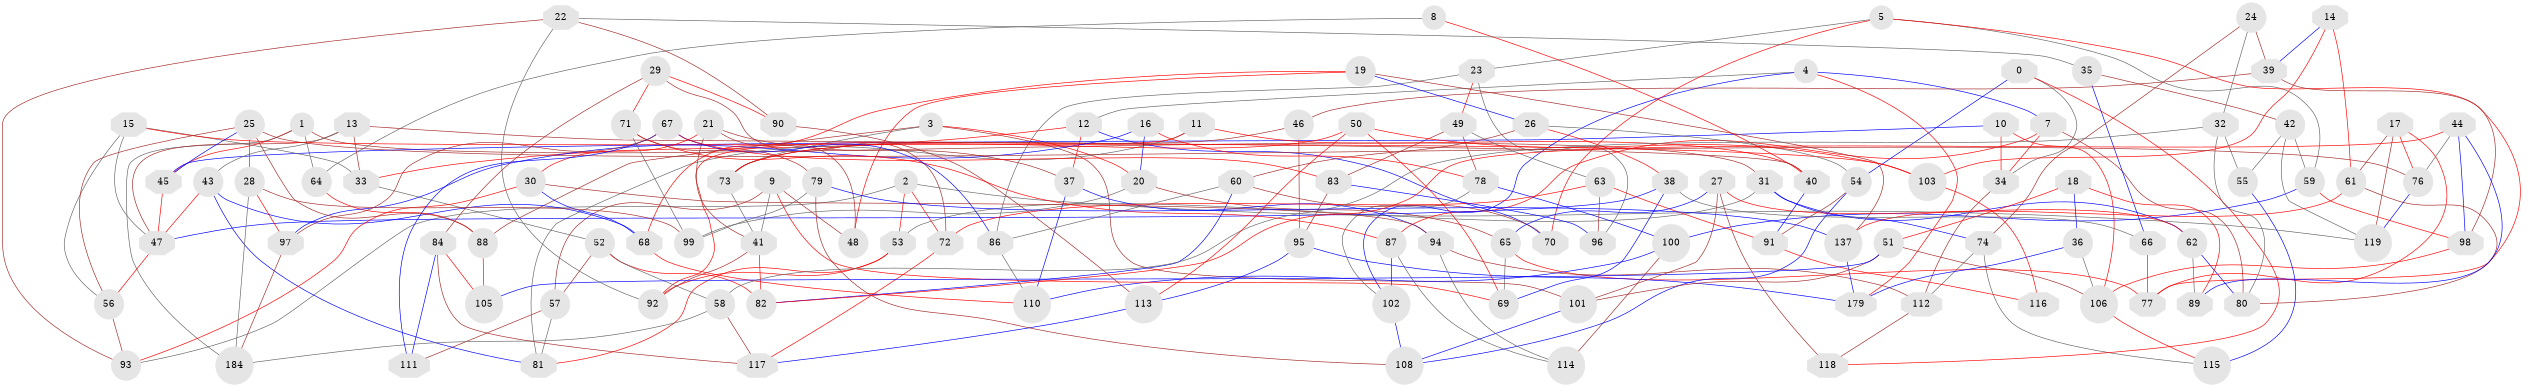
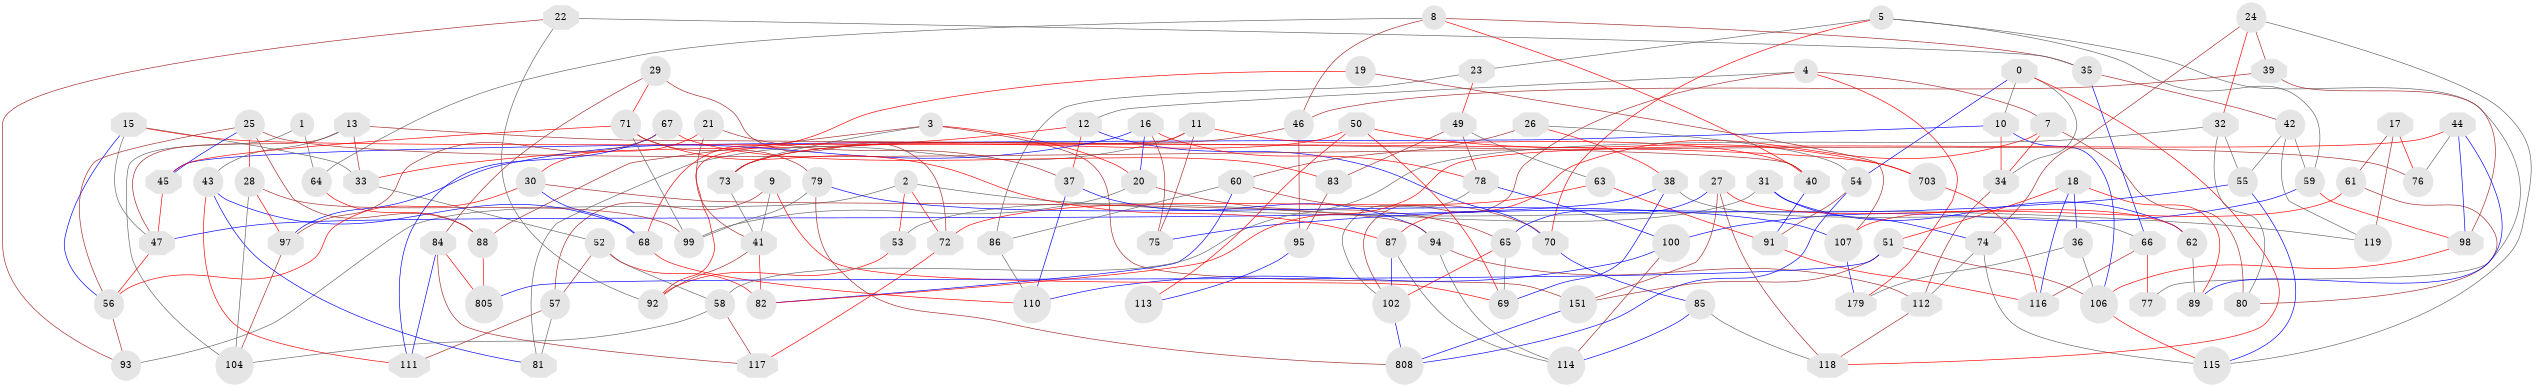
  graph {
    node [color=gray90 shape=circle style=filled]
    edge [color=brown]
    31 [shape=octagon]
    1
    45 [shape=octagon]
    64
-   104 [label=184]
+   104
    53 [shape=octagon]
    74 [shape=octagon]
    62
    47 [shape=octagon]
    88
    2
    72 [shape=octagon]
    93
    119
    81 [shape=octagon]
    92
    117 [shape=octagon]
    20 [shape=octagon]
    3
    73 [shape=octagon]
-   101
+   101 [label=151]
    65
    99
    41 [shape=octagon]
-   105
-   108
+   105 [label=805]
+   108 [label=808]
    7 [shape=octagon]
    4
    12 [shape=octagon]
    102
    n31 [label=179 shape=octagon]
    34 [shape=octagon]
    80 [shape=octagon]
    87
    70 [shape=octagon]
    33 [shape=octagon]
    37
    23 [shape=octagon]
    5
    59
    77 [shape=octagon]
    49 [shape=octagon]
    86 [shape=octagon]
-   96 [shape=octagon]
    98 [shape=octagon]
    100
+   85
    n48 [label=0 shape=octagon]
    10 [shape=octagon]
    54
    118 [shape=octagon]
    106
    112 [shape=octagon]
    91 [shape=octagon]
    114
    8
    35
    40 [shape=octagon]
    46
    42
    66 [shape=octagon]
    95
    9 [shape=octagon]
-   48
    57
    69
    82
    111 [shape=octagon]
    115
    11 [shape=octagon]
+   75 [shape=octagon]
    52
    94 [shape=octagon]
    110
    13 [shape=octagon]
    43
    68 [shape=octagon]
    56
-   14 [shape=octagon]
    39 [shape=octagon]
    61
-   103
-   107 [label=137]
+   103 [label=703]
+   107
    116 [shape=octagon]
    15 [shape=octagon]
    16 [shape=octagon]
    78 [shape=octagon]
    97 [shape=octagon]
    17 [shape=octagon]
    76
    18 [shape=octagon]
    36
    51
    89 [shape=octagon]
    19
    26 [shape=octagon]
    38 [shape=octagon]
    60 [shape=octagon]
    21
    30
    22 [shape=octagon]
-   90 [shape=octagon]
    113
    63
    83 [shape=octagon]
    24
    32 [shape=octagon]
    55
    58
    25
    28
    27 [shape=octagon]
    29
    71
    84 [shape=octagon]
    79
    44 [shape=octagon]
    50 [shape=octagon]
    67
    31 -- 53 [color=gray40]
    31 -- 74 [color=blue]
    31 -- 62 [color=blue]
-   1 -- 31
-   1 -- 45 [color=red]
+   71 -- 45 [color=red]
    1 -- 64 [color=gray40]
    1 -- 104 [color=gray40]
    45 -- 47 [color=red]
    64 -- 88 [color=red]
-   53 -- 81 [color=red]
    53 -- 92 [color=red]
    74 -- 112 [color=gray40]
    74 -- 115 [color=gray40]
-   62 -- 80 [color=blue]
    62 -- 89 [color=gray40]
    47 -- 56 [color=red]
    88 -- 105 [color=red]
    2 -- 53 [color=red]
    2 -- 72 [color=red]
    2 -- 93 [color=gray40]
    2 -- 119 [color=gray40]
    72 -- 117 [color=red]
    20 -- 65
    20 -- 99 [color=gray40]
    3 -- 88
    3 -- 20 [color=red]
    3 -- 73 [color=gray40]
    3 -- 101
    73 -- 41 [color=gray40]
    101 -- 108 [color=blue]
-   65 -- 77 [color=red]
+   65 -- 102 [color=red]
    65 -- 69 [color=gray40]
    41 -- 92
    41 -- 82 [color=red]
    7 -- 34 [color=red]
    7 -- 80
    7 -- 87 [color=red]
-   4 -- 7 [color=blue]
+   4 -- 7
    4 -- 12 [color=gray40]
-   4 -- 102 [color=blue]
+   4 -- 102
    4 -- n31 [color=red]
    12 -- 70 [color=blue]
    12 -- 33 [color=red]
    12 -- 37 [color=red]
    102 -- 108 [color=blue]
    34 -- 112
    87 -- 102 [color=blue]
    87 -- 114 [color=gray40]
+   70 -- 85 [color=blue]
    33 -- 52 [color=gray40]
    37 -- 94 [color=blue]
    37 -- 110 [color=blue]
    23 -- 49 [color=red]
    23 -- 86 [color=gray40]
-   23 -- 96 [color=gray40]
    5 -- 70 [color=red]
    5 -- 23 [color=gray40]
    5 -- 59 [color=gray40]
-   5 -- 77 [color=red]
+   5 -- 77 [color=gray40]
    59 -- 98 [color=red]
    59 -- 100 [color=blue]
    49 -- 78
    49 -- 63 [color=gray40]
    49 -- 83
    86 -- 110 [color=gray40]
    98 -- 106 [color=red]
    100 -- 114
    100 -- 110 [color=blue]
+   85 -- 118 [color=gray40]
+   85 -- 114 [color=blue]
    n48 -- 34 [color=gray40]
+   n48 -- 10 [color=gray40]
    n48 -- 54 [color=blue]
    n48 -- 118 [color=red]
    10 -- 45 [color=blue]
    10 -- 34 [color=red]
-   10 -- 106 [color=red]
+   10 -- 106 [color=blue]
    54 -- 108 [color=blue]
    54 -- 91
    106 -- 115 [color=red]
    112 -- 118
    91 -- 116 [color=red]
    8 -- 64 [color=gray40]
+   8 -- 35
    8 -- 40 [color=red]
+   8 -- 46
    35 -- 42
    35 -- 66 [color=blue]
    40 -- 91 [color=blue]
    46 -- 73
    46 -- 95
    42 -- 119 [color=gray40]
    42 -- 59 [color=gray40]
    42 -- 55 [color=gray40]
    66 -- 77 [color=red]
-   95 -- n31 [color=blue]
+   66 -- 116
    95 -- 113 [color=blue]
    9 -- 41 [color=gray40]
-   9 -- 48
    9 -- 57
    9 -- 69 [color=red]
    57 -- 81 [color=gray40]
    57 -- 111
    11 -- 81 [color=gray40]
    11 -- 92 [color=red]
    11 -- 40 [color=red]
+   11 -- 75
    52 -- 57
    52 -- 82 [color=red]
    52 -- 58 [color=gray40]
    94 -- 112
    94 -- 114 [color=gray40]
    13 -- 47
    13 -- 33
    13 -- 40
    13 -- 43 [color=gray40]
    43 -- 81 [color=blue]
-   43 -- 47 [color=red]
+   43 -- 111 [color=red]
    43 -- 68 [color=blue]
    68 -- 110 [color=red]
    56 -- 93
-   14 -- 39 [color=blue]
-   14 -- 61 [color=red]
-   14 -- 103 [color=red]
    39 -- 98
    39 -- 46
    61 -- 80
    61 -- 107 [color=red]
    103 -- 116 [color=red]
    107 -- n31 [color=blue]
    15 -- 47 [color=gray40]
    15 -- 33 [color=gray40]
-   15 -- 56 [color=gray40]
+   15 -- 56 [color=blue]
    15 -- 103 [color=red]
    16 -- 20 [color=blue]
+   16 -- 75
    16 -- 78 [color=red]
    16 -- 97 [color=blue]
    78 -- 102 [color=gray40]
    78 -- 100 [color=blue]
    97 -- 104
    17 -- 119
-   17 -- 77 [color=red]
    17 -- 61
    17 -- 76 [color=red]
-   76 -- 119 [color=blue]
+   18 -- 116 [color=blue]
    18 -- 36 [color=blue]
    18 -- 51 [color=red]
    18 -- 89 [color=red]
-   36 -- n31 [color=blue]
+   36 -- n31 [color=gray40]
    36 -- 106 [color=gray40]
    51 -- 101
    51 -- 105 [color=blue]
    51 -- 106
-   19 -- 48 [color=red]
    19 -- 68 [color=red]
    19 -- 107
-   19 -- 26 [color=blue]
    26 -- 54 [color=gray40]
    26 -- 38 [color=red]
    26 -- 60
    38 -- 47 [color=blue]
    38 -- 66 [color=gray40]
    38 -- 69 [color=blue]
    60 -- 70
    60 -- 86 [color=gray40]
    60 -- 82 [color=blue]
    21 -- 41
    21 -- 37
-   21 -- 48
    21 -- 30 [color=red]
-   30 -- 93 [color=red]
+   30 -- 56 [color=red]
    30 -- 94
    30 -- 68 [color=blue]
    22 -- 93
    22 -- 92 [color=gray40]
    22 -- 35 [color=gray40]
-   22 -- 90
-   90 -- 113
-   113 -- 117 [color=blue]
    63 -- 72 [color=red]
-   63 -- 96
    63 -- 91 [color=red]
-   83 -- 96 [color=blue]
    83 -- 95
    24 -- 74
+   24 -- 115 [color=gray40]
    24 -- 39
-   24 -- 32 [color=gray40]
+   24 -- 32 [color=red]
    32 -- 80 [color=gray40]
    32 -- 55 [color=gray40]
    32 -- 58 [color=gray40]
    55 -- 115 [color=blue]
+   55 -- 75 [color=blue]
    58 -- 104 [color=gray40]
    58 -- 117
    25 -- 45 [color=blue]
    25 -- 88
    25 -- 56
    25 -- 76
    25 -- 28 [color=red]
    28 -- 104 [color=gray40]
    28 -- 99
    28 -- 97 [color=red]
    27 -- 62 [color=red]
    27 -- 101
    27 -- 65 [color=blue]
    27 -- 118
    29 -- 72
-   29 -- 90 [color=red]
    29 -- 71 [color=red]
    29 -- 84
    71 -- 99 [color=gray40]
    71 -- 87 [color=red]
    71 -- 79
    84 -- 117
    84 -- 105 [color=red]
    84 -- 111 [color=blue]
    79 -- 99 [color=gray40]
    79 -- 108
    79 -- 107 [color=blue]
    44 -- 98 [color=blue]
    44 -- 82 [color=red]
    44 -- 76 [color=gray40]
    44 -- 89 [color=blue]
    50 -- 73 [color=red]
    50 -- 69 [color=red]
    50 -- 103 [color=red]
    50 -- 113 [color=red]
-   67 -- 86 [color=blue]
    67 -- 111 [color=blue]
    67 -- 97
    67 -- 83 [color=red]
  }
